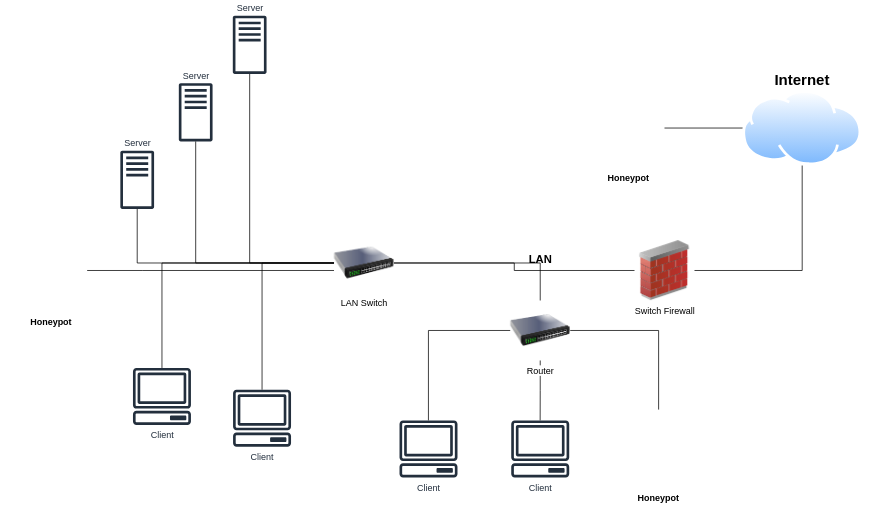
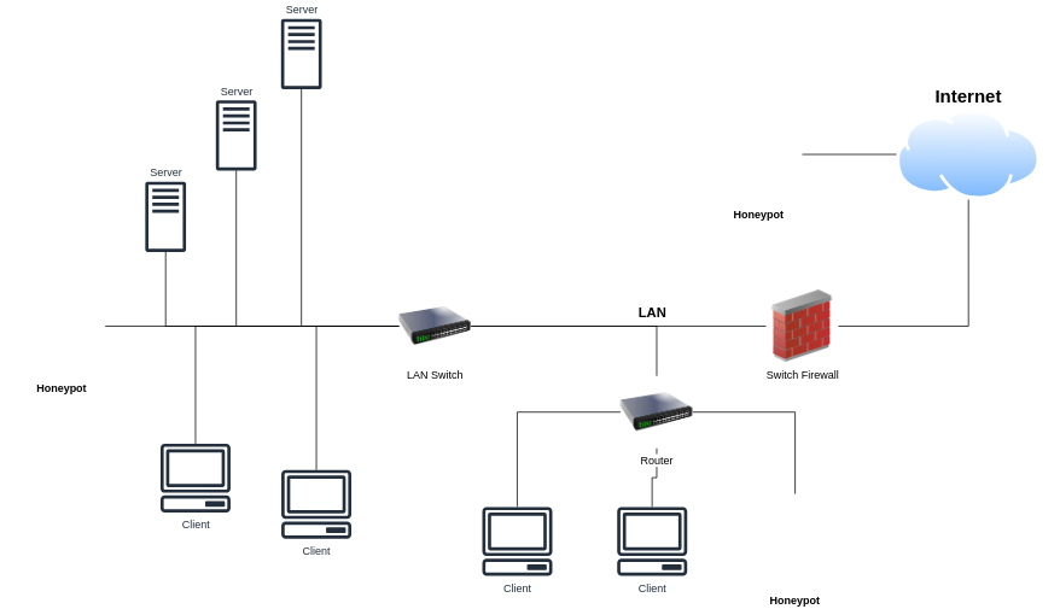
  <mxCell id="0" />
  <mxCell id="1" parent="0" />
  <mxCell id="2" value="Server" style="sketch=0;outlineConnect=0;fontColor=#232F3E;gradientColor=none;fillColor=#232F3D;strokeColor=none;dashed=0;verticalLabelPosition=top;verticalAlign=bottom;align=center;html=1;fontSize=12;fontStyle=0;aspect=fixed;pointerEvents=1;shape=mxgraph.aws4.traditional_server;labelPosition=center;" vertex="1" parent="1"><mxGeometry x="310" y="20" width="45" height="78" as="geometry" /></mxCell>
  <mxCell id="3" value="Client" style="sketch=0;outlineConnect=0;fontColor=#232F3E;gradientColor=none;fillColor=#232F3D;strokeColor=none;dashed=0;verticalLabelPosition=bottom;verticalAlign=top;align=center;html=1;fontSize=12;fontStyle=0;aspect=fixed;pointerEvents=1;shape=mxgraph.aws4.client;" vertex="1" parent="1"><mxGeometry x="176.5" y="490" width="78" height="76" as="geometry" /></mxCell>
  <mxCell id="4" value="Honeypot" style="shape=image;verticalLabelPosition=bottom;labelBackgroundColor=default;verticalAlign=top;aspect=fixed;imageAspect=0;image=https://www.pngmart.com/files/7/Jar-of-Honey-Transparent-PNG.png;fontStyle=1" vertex="1" parent="1"><mxGeometry x="20" y="310" width="95.75" height="105" as="geometry" /></mxCell>
  <mxCell id="5" value="Client" style="sketch=0;outlineConnect=0;fontColor=#232F3E;gradientColor=none;fillColor=#232F3D;strokeColor=none;dashed=0;verticalLabelPosition=bottom;verticalAlign=top;align=center;html=1;fontSize=12;fontStyle=0;aspect=fixed;pointerEvents=1;shape=mxgraph.aws4.client;" vertex="1" parent="1"><mxGeometry x="310" y="519" width="78" height="76" as="geometry" /></mxCell>
  <mxCell id="6" value="Server" style="sketch=0;outlineConnect=0;fontColor=#232F3E;gradientColor=none;fillColor=#232F3D;strokeColor=none;dashed=0;verticalLabelPosition=top;verticalAlign=bottom;align=center;html=1;fontSize=12;fontStyle=0;aspect=fixed;pointerEvents=1;shape=mxgraph.aws4.traditional_server;labelPosition=center;" vertex="1" parent="1"><mxGeometry x="238" y="110" width="45" height="78" as="geometry" /></mxCell>
  <mxCell id="7" value="Server" style="sketch=0;outlineConnect=0;fontColor=#232F3E;gradientColor=none;fillColor=#232F3D;strokeColor=none;dashed=0;verticalLabelPosition=top;verticalAlign=bottom;align=center;html=1;fontSize=12;fontStyle=0;aspect=fixed;pointerEvents=1;shape=mxgraph.aws4.traditional_server;labelPosition=center;" vertex="1" parent="1"><mxGeometry x="160" y="200" width="45" height="78" as="geometry" /></mxCell>
  <mxCell id="8" style="edgeStyle=orthogonalEdgeStyle;rounded=0;orthogonalLoop=1;jettySize=auto;html=1;endArrow=none;endFill=0;" edge="1" parent="1" source="15" target="2"><mxGeometry relative="1" as="geometry" /></mxCell>
  <mxCell id="9" style="edgeStyle=orthogonalEdgeStyle;rounded=0;orthogonalLoop=1;jettySize=auto;html=1;endArrow=none;endFill=0;" edge="1" parent="1" source="15" target="6"><mxGeometry relative="1" as="geometry" /></mxCell>
  <mxCell id="10" style="edgeStyle=orthogonalEdgeStyle;rounded=0;orthogonalLoop=1;jettySize=auto;html=1;endArrow=none;endFill=0;" edge="1" parent="1" source="15" target="7"><mxGeometry relative="1" as="geometry" /></mxCell>
  <mxCell id="11" style="edgeStyle=orthogonalEdgeStyle;rounded=0;orthogonalLoop=1;jettySize=auto;html=1;endArrow=none;endFill=0;" edge="1" parent="1" source="15" target="3"><mxGeometry relative="1" as="geometry" /></mxCell>
  <mxCell id="12" style="edgeStyle=orthogonalEdgeStyle;rounded=0;orthogonalLoop=1;jettySize=auto;html=1;endArrow=none;endFill=0;" edge="1" parent="1" source="15" target="5"><mxGeometry relative="1" as="geometry" /></mxCell>
  <mxCell id="13" style="edgeStyle=orthogonalEdgeStyle;rounded=0;orthogonalLoop=1;jettySize=auto;html=1;endArrow=none;endFill=0;" edge="1" parent="1" source="15" target="4"><mxGeometry relative="1" as="geometry"><Array as="points"><mxPoint x="190" y="360" /><mxPoint x="190" y="360" /></Array></mxGeometry></mxCell>
  <mxCell id="14" style="edgeStyle=orthogonalEdgeStyle;rounded=0;orthogonalLoop=1;jettySize=auto;html=1;entryX=0.5;entryY=0;entryDx=0;entryDy=0;endArrow=none;endFill=0;" edge="1" parent="1" source="15" target="19"><mxGeometry relative="1" as="geometry" /></mxCell>
- <mxCell id="15" value="LAN Switch" style="image;html=1;image=img/lib/clip_art/networking/Switch_128x128.png" vertex="1" parent="1"><mxGeometry x="445" y="310" width="80" height="80" as="geometry" /></mxCell>
+ <mxCell id="15" value="LAN Switch" style="image;html=1;image=img/lib/clip_art/networking/Switch_128x128.png" vertex="1" parent="1"><mxGeometry x="440" y="320" width="80" height="80" as="geometry" /></mxCell>
  <mxCell id="16" style="edgeStyle=orthogonalEdgeStyle;rounded=0;orthogonalLoop=1;jettySize=auto;html=1;endArrow=none;endFill=0;" edge="1" parent="1" source="19" target="20"><mxGeometry relative="1" as="geometry" /></mxCell>
  <mxCell id="17" style="edgeStyle=orthogonalEdgeStyle;rounded=0;orthogonalLoop=1;jettySize=auto;html=1;endArrow=none;endFill=0;" edge="1" parent="1" source="19" target="21"><mxGeometry relative="1" as="geometry" /></mxCell>
  <mxCell id="18" style="edgeStyle=orthogonalEdgeStyle;rounded=0;orthogonalLoop=1;jettySize=auto;html=1;endArrow=none;endFill=0;" edge="1" parent="1" source="19" target="22"><mxGeometry relative="1" as="geometry" /></mxCell>
- <mxCell id="19" value="Router" style="image;html=1;image=img/lib/clip_art/networking/Switch_128x128.png" vertex="1" parent="1"><mxGeometry x="680" y="400" width="80" height="80" as="geometry" /></mxCell>
+ <mxCell id="19" value="Router" style="image;html=1;image=img/lib/clip_art/networking/Switch_128x128.png" vertex="1" parent="1"><mxGeometry x="685" y="415" width="80" height="80" as="geometry" /></mxCell>
  <mxCell id="20" value="Client" style="sketch=0;outlineConnect=0;fontColor=#232F3E;gradientColor=none;fillColor=#232F3D;strokeColor=none;dashed=0;verticalLabelPosition=bottom;verticalAlign=top;align=center;html=1;fontSize=12;fontStyle=0;aspect=fixed;pointerEvents=1;shape=mxgraph.aws4.client;" vertex="1" parent="1"><mxGeometry x="532" y="560" width="78" height="76" as="geometry" /></mxCell>
  <mxCell id="21" value="Client" style="sketch=0;outlineConnect=0;fontColor=#232F3E;gradientColor=none;fillColor=#232F3D;strokeColor=none;dashed=0;verticalLabelPosition=bottom;verticalAlign=top;align=center;html=1;fontSize=12;fontStyle=0;aspect=fixed;pointerEvents=1;shape=mxgraph.aws4.client;" vertex="1" parent="1"><mxGeometry x="681" y="560" width="78" height="76" as="geometry" /></mxCell>
  <mxCell id="22" value="Honeypot" style="shape=image;verticalLabelPosition=bottom;labelBackgroundColor=default;verticalAlign=top;aspect=fixed;imageAspect=0;image=https://www.pngmart.com/files/7/Jar-of-Honey-Transparent-PNG.png;fontStyle=1" vertex="1" parent="1"><mxGeometry x="830" y="545.5" width="95.75" height="105" as="geometry" /></mxCell>
  <mxCell id="23" style="edgeStyle=orthogonalEdgeStyle;rounded=0;orthogonalLoop=1;jettySize=auto;html=1;endArrow=none;endFill=0;" edge="1" parent="1" source="24" target="15"><mxGeometry relative="1" as="geometry" /></mxCell>
  <mxCell id="24" value="Switch Firewall" style="image;html=1;image=img/lib/clip_art/networking/Firewall_02_128x128.png" vertex="1" parent="1"><mxGeometry x="845.75" y="320" width="80" height="80" as="geometry" /></mxCell>
  <mxCell id="25" style="edgeStyle=orthogonalEdgeStyle;rounded=0;orthogonalLoop=1;jettySize=auto;html=1;entryX=1;entryY=0.5;entryDx=0;entryDy=0;endArrow=none;endFill=0;" edge="1" parent="1" source="27" target="24"><mxGeometry relative="1" as="geometry"><Array as="points"><mxPoint x="1069" y="360" /></Array></mxGeometry></mxCell>
  <mxCell id="26" style="edgeStyle=orthogonalEdgeStyle;rounded=0;orthogonalLoop=1;jettySize=auto;html=1;endArrow=none;endFill=0;" edge="1" parent="1" source="27" target="28"><mxGeometry relative="1" as="geometry" /></mxCell>
  <mxCell id="27" value="Internet" style="image;aspect=fixed;perimeter=ellipsePerimeter;html=1;align=center;shadow=0;dashed=0;spacingTop=3;image=img/lib/active_directory/internet_cloud.svg;labelPosition=center;verticalLabelPosition=top;verticalAlign=bottom;fontSize=20;fontStyle=1" vertex="1" parent="1"><mxGeometry x="990" y="120" width="158.73" height="100" as="geometry" /></mxCell>
  <mxCell id="28" value="Honeypot" style="shape=image;verticalLabelPosition=bottom;labelBackgroundColor=default;verticalAlign=top;aspect=fixed;imageAspect=0;image=https://www.pngmart.com/files/7/Jar-of-Honey-Transparent-PNG.png;fontStyle=1" vertex="1" parent="1"><mxGeometry x="790" y="117.5" width="95.75" height="105" as="geometry" /></mxCell>
  <mxCell id="29" value="LAN" style="text;html=1;align=center;verticalAlign=middle;resizable=0;points=[];autosize=1;strokeColor=none;fillColor=none;fontStyle=1;fontSize=15;" vertex="1" parent="1"><mxGeometry x="690" y="330" width="60" height="30" as="geometry" /></mxCell>
